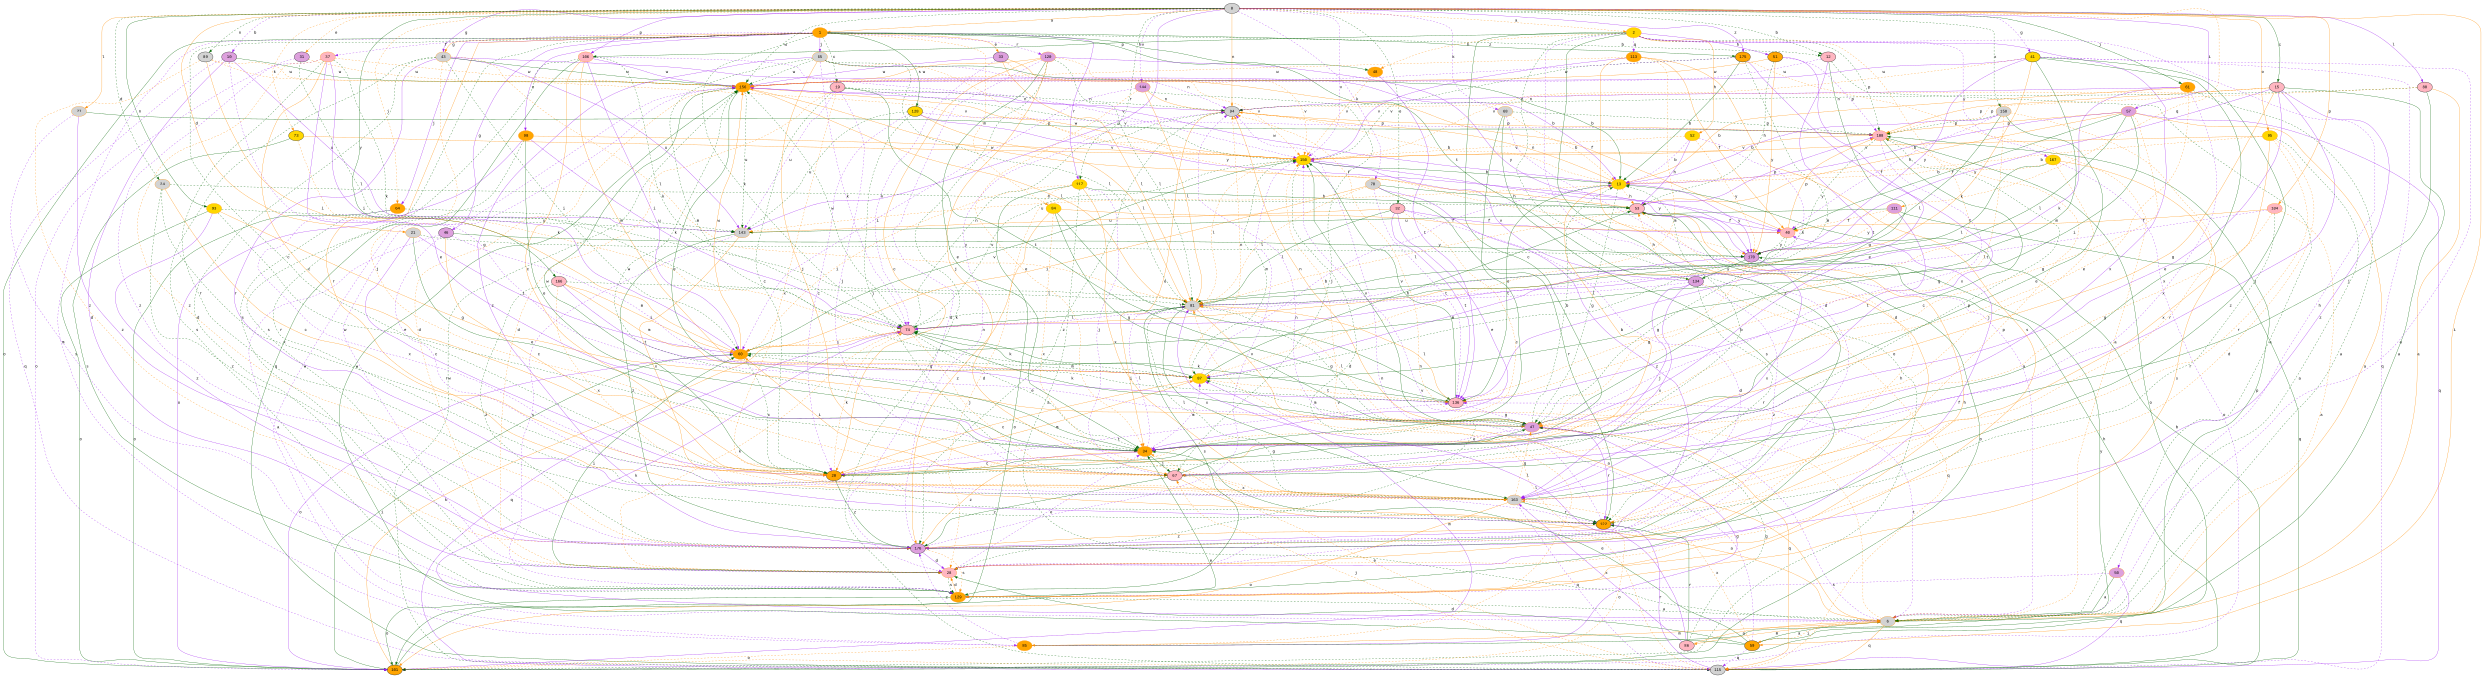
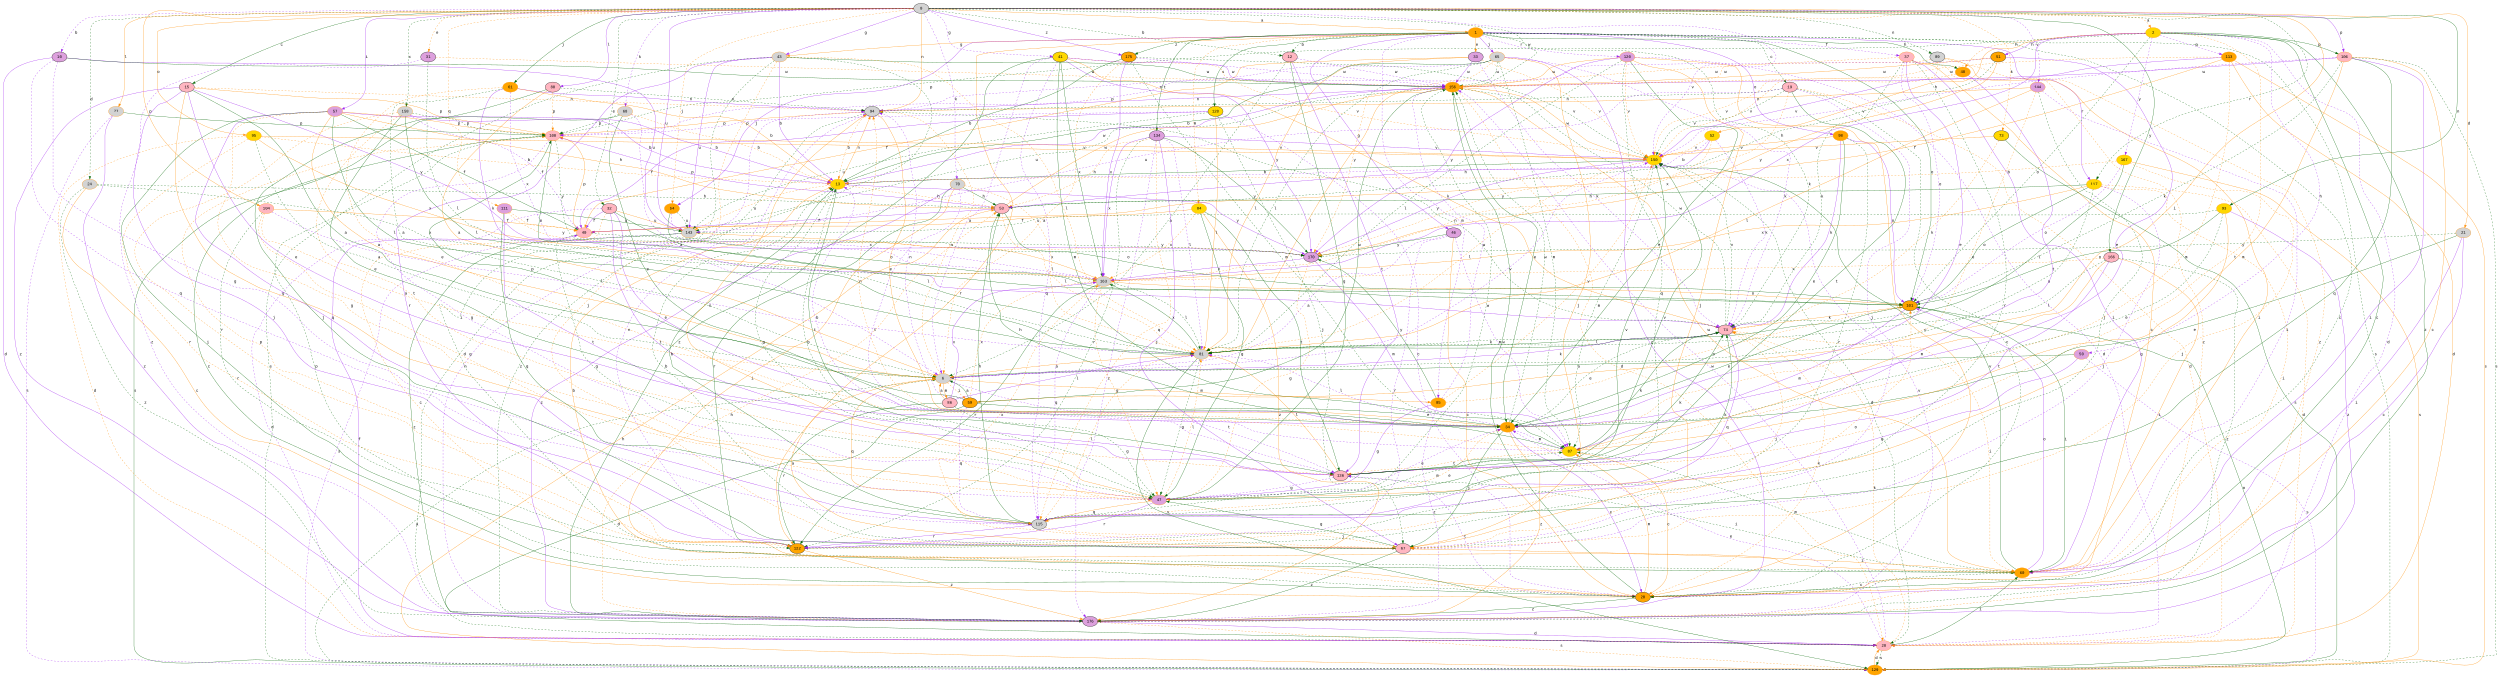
  strict digraph {
    fontname="Liberation Mono"
    node [color=darkorange fillcolor=orange fontname="Liberation Mono" style=filled]
    edge [color=darkgreen fontname="Liberation Mono" style=solid]
    0 [color=black fillcolor=lightgrey]
    1
    2 [fillcolor=gold]
    10 [color=black fillcolor=plum]
    12 [color=black fillcolor=lightpink]
    15 [color=black fillcolor=lightpink]
    21 [fillcolor=lightgrey]
    24 [fillcolor=lightgrey]
    31 [color=black fillcolor=plum]
    32 [color=black fillcolor=lightpink]
    41 [color=black fillcolor=gold]
    43 [fillcolor=lightgrey]
    57 [fillcolor=plum]
    59 [color=black]
    61
    64
    68 [fillcolor=lightgrey]
    70 [fillcolor=lightgrey]
    73 [color=black fillcolor=gold]
    77 [fillcolor=lightgrey]
    80 [color=black fillcolor=lightpink]
    89 [color=black fillcolor=lightgrey]
    93 [fillcolor=gold]
    94 [color=black fillcolor=lightgrey]
    95 [fillcolor=gold]
    104 [fillcolor=lightpink]
    106 [fillcolor=lightpink]
    111 [fillcolor=plum]
    117 [fillcolor=gold]
    143 [fillcolor=lightgrey]
    144 [fillcolor=plum]
    150 [fillcolor=gold]
    156
    158 [fillcolor=lightgrey]
    166 [color=black fillcolor=lightpink]
    175 [color=black]
    19 [color=black fillcolor=lightpink]
    20 [color=black]
    33 [color=black fillcolor=plum]
    37 [fillcolor=lightpink]
    46 [color=black fillcolor=plum]
    48
    65 [fillcolor=lightgrey]
    74 [color=black fillcolor=lightpink]
    84 [fillcolor=gold]
    85
    98
    101 [color=black]
    120 [fillcolor=plum]
    122 [color=black]
    128 [color=black fillcolor=gold]
    129
    134 [color=black fillcolor=plum]
    28 [fillcolor=lightpink]
    50 [fillcolor=plum]
    51 [color=black]
    52 [fillcolor=gold]
    108 [fillcolor=lightpink]
    113
    136 [color=black fillcolor=lightpink]
    163 [fillcolor=lightgrey]
    167 [fillcolor=gold]
    176 [color=black fillcolor=plum]
    115 [color=black fillcolor=lightgrey]
    47 [fillcolor=plum]
    6 [fillcolor=lightgrey]
    170 [color=black fillcolor=plum]
    34
    67 [color=black fillcolor=lightpink]
    60
    53 [color=black fillcolor=lightpink]
    81 [fillcolor=lightgrey]
    40 [fillcolor=lightpink]
    87 [fillcolor=gold]
    13 [fillcolor=gold]
    86 [color=black fillcolor=lightpink]
    0 -> 1 [color=darkorange label=a]
    0 -> 2 [color=darkorange label=a style=dashed]
    0 -> 10 [color=purple label=b style=dashed]
    0 -> 12 [label=b style=dashed]
    0 -> 15 [label=c]
    0 -> 21 [color=darkorange label=d]
    0 -> 24 [label=d style=dashed]
    0 -> 31 [color=darkorange label=e style=dashed]
    0 -> 32 [label=e style=dashed]
    0 -> 41 [color=purple label=g style=dashed]
    0 -> 43 [color=purple label=g]
    0 -> 57 [color=purple label=i]
    0 -> 59 [color=darkorange label=i]
    0 -> 61 [label=j]
    0 -> 64 [color=darkorange label=j style=dashed]
    0 -> 68 [color=purple label=k style=dashed]
    0 -> 70 [color=purple label=k style=dashed]
    0 -> 73 [color=darkorange label=k style=dashed]
    0 -> 77 [color=darkorange label=l]
    0 -> 80 [color=purple label=l]
    0 -> 89 [label=n style=dashed]
    0 -> 93 [label=n]
    0 -> 94 [color=darkorange label=n]
    0 -> 95 [color=darkorange label=o]
    0 -> 104 [color=darkorange label=p]
    0 -> 106 [color=purple label=p]
    0 -> 111 [color=darkorange label=q style=dashed]
    0 -> 117 [label=r style=dashed]
    0 -> 143 [color=purple label=u]
    0 -> 144 [color=purple label=v style=dashed]
    0 -> 150 [color=purple label=v style=dashed]
    0 -> 156 [label=w style=dashed]
    0 -> 158 [label=x style=dashed]
    0 -> 166 [label=y]
    0 -> 175 [color=purple label=z]
    1 -> 12 [label=b style=dashed]
    1 -> 43 [color=darkorange label=g]
    1 -> 64 [color=purple label=j]
    1 -> 117 [color=purple label=r]
    1 -> 175 [label=z]
    1 -> 19 [label=c style=dashed]
    1 -> 20 [label=c style=dashed]
    1 -> 33 [color=darkorange label=e]
    1 -> 37 [color=purple label=f style=dashed]
    1 -> 46 [color=purple label=g]
    1 -> 48 [label=h]
    1 -> 65 [color=purple label=j]
    1 -> 74 [label=k style=dashed]
    1 -> 84 [color=darkorange label=m style=dashed]
    1 -> 85 [color=purple label=m style=dashed]
    1 -> 98 [color=purple label=o]
    1 -> 101 [label=o]
    1 -> 120 [color=purple label=r style=dashed]
    1 -> 122 [color=darkorange label=r]
    1 -> 128 [label=s]
    1 -> 129 [label=s style=dashed]
    1 -> 134 [label=t]
    2 -> 106 [label=p]
    2 -> 20 [label=c]
    2 -> 48 [color=darkorange label=h style=dashed]
    2 -> 101 [label=o style=dashed]
    2 -> 28 [color=purple label=d style=dashed]
    2 -> 50 [color=purple label=h style=dashed]
    2 -> 51 [color=purple label=h]
    2 -> 52 [color=darkorange label=h]
    2 -> 108 [label=p style=dashed]
    2 -> 113 [color=purple label=q style=dashed]
    2 -> 136 [color=darkorange label=t style=dashed]
    2 -> 163 [color=purple label=x]
    2 -> 167 [color=purple label=y style=dashed]
    2 -> 176 [label=z]
    10 -> 143 [color=purple label=u]
    10 -> 156 [label=w]
    10 -> 28 [color=purple label=d]
    10 -> 115 [color=purple label=q style=dashed]
    10 -> 47 [color=purple label=g style=dashed]
    12 -> 156 [color=purple label=w style=dashed]
    12 -> 136 [color=purple label=t]
    12 -> 47 [label=g]
    12 -> 6 [label=a style=dashed]
    15 -> 94 [color=darkorange label=n style=dashed]
    15 -> 108 [color=darkorange label=p]
    15 -> 176 [color=purple label=z]
    15 -> 47 [color=darkorange label=g]
    15 -> 6 [label=a]
    15 -> 170 [color=purple label=y]
    15 -> 34 [color=purple label=e]
    15 -> 67 [color=purple label=j]
    21 -> 20 [color=purple label=c]
    21 -> 170 [label=y style=dashed]
    21 -> 34 [label=e]
    21 -> 60 [color=purple label=i]
    24 -> 20 [color=darkorange label=c]
    24 -> 163 [label=x style=dashed]
    24 -> 176 [label=z style=dashed]
    24 -> 53 [label=h style=dashed]
    31 -> 156 [color=darkorange label=w style=dashed]
    31 -> 176 [color=purple label=z style=dashed]
    31 -> 81 [label=l style=dashed]
    32 -> 143 [color=darkorange label=u]
    32 -> 20 [color=darkorange label=c style=dashed]
    32 -> 28 [color=purple label=d style=dashed]
    32 -> 136 [color=purple label=t]
    32 -> 34 [color=purple label=e]
    32 -> 81 [label=l]
    32 -> 40 [color=purple label=f]
    41 -> 150 [color=darkorange label=v style=dashed]
    41 -> 156 [color=purple label=w]
    41 -> 74 [color=darkorange label=k]
    41 -> 163 [label=x]
    41 -> 176 [label=z]
    41 -> 115 [color=purple label=q style=dashed]
    41 -> 6 [color=purple label=a style=dashed]
    41 -> 170 [color=purple label=y]
    41 -> 87 [label=m]
    43 -> 143 [color=purple label=u]
    43 -> 156 [label=w]
    43 -> 122 [color=purple label=r]
    43 -> 129 [label=s style=dashed]
    43 -> 28 [label=d style=dashed]
    43 -> 67 [color=darkorange label=j style=dashed]
    43 -> 60 [label=i style=dashed]
    43 -> 81 [color=darkorange label=l style=dashed]
    43 -> 13 [color=purple label=b]
    57 -> 108 [color=darkorange label=p]
    57 -> 115 [color=purple label=q]
    57 -> 47 [color=darkorange label=g style=dashed]
    57 -> 6 [color=darkorange label=a]
    57 -> 60 [label=i]
    57 -> 53 [color=darkorange label=h]
    57 -> 81 [label=l]
    57 -> 40 [label=f]
    57 -> 13 [color=purple label=b]
    59 -> 94 [color=purple label=n style=dashed]
    59 -> 156 [label=w]
    59 -> 28 [label=d]
    59 -> 108 [label=p]
    59 -> 163 [color=darkorange label=x style=dashed]
    59 -> 115 [color=purple label=q style=dashed]
    59 -> 6 [label=a]
    59 -> 34 [label=e]
    61 -> 94 [color=purple label=n]
    61 -> 74 [color=purple label=k]
    61 -> 163 [color=purple label=x style=dashed]
    61 -> 6 [label=a style=dashed]
    61 -> 34 [color=darkorange label=e style=dashed]
    61 -> 13 [color=darkorange label=b]
    64 -> 143 [label=u style=dashed]
    64 -> 101 [label=o]
    64 -> 163 [color=purple label=x style=dashed]
    68 -> 129 [label=s]
    68 -> 108 [label=p style=dashed]
    68 -> 6 [color=purple label=a style=dashed]
    68 -> 34 [label=e]
    68 -> 13 [color=darkorange label=b style=dashed]
    70 -> 122 [label=r]
    70 -> 136 [color=purple label=t style=dashed]
    70 -> 176 [color=purple label=z]
    70 -> 60 [color=darkorange label=i]
    70 -> 53 [label=h]
    70 -> 81 [color=darkorange label=l style=dashed]
    73 -> 150 [color=darkorange label=v]
    73 -> 74 [color=darkorange label=k style=dashed]
    73 -> 129 [label=s]
    77 -> 129 [color=purple label=s style=dashed]
    77 -> 108 [label=p]
    77 -> 176 [color=purple label=z]
    80 -> 94 [label=n style=dashed]
    80 -> 108 [color=darkorange label=p style=dashed]
    80 -> 6 [color=darkorange label=a]
    80 -> 67 [label=j]
    89 -> 150 [color=darkorange label=v style=dashed]
    89 -> 156 [color=darkorange label=w style=dashed]
    89 -> 176 [color=darkorange label=z style=dashed]
    89 -> 60 [color=darkorange label=i]
    93 -> 143 [label=u style=dashed]
    93 -> 101 [label=o]
    93 -> 176 [color=purple label=z]
    93 -> 47 [color=darkorange label=g]
    93 -> 34 [label=e style=dashed]
    94 -> 108 [color=darkorange label=p]
    94 -> 176 [label=z style=dashed]
    94 -> 34 [color=darkorange label=e]
    94 -> 13 [color=darkorange label=b style=dashed]
    95 -> 150 [color=darkorange label=v]
    95 -> 122 [color=darkorange label=r style=dashed]
    95 -> 28 [color=darkorange label=d style=dashed]
    95 -> 163 [color=darkorange label=x]
    95 -> 6 [label=a style=dashed]
    95 -> 13 [color=darkorange label=b style=dashed]
    104 -> 122 [label=r style=dashed]
    104 -> 47 [color=darkorange label=g style=dashed]
    104 -> 6 [color=darkorange label=a style=dashed]
    104 -> 81 [color=purple label=l style=dashed]
    104 -> 40 [color=darkorange label=f]
    106 -> 150 [color=purple label=v style=dashed]
    106 -> 156 [color=purple label=w]
    106 -> 20 [color=darkorange label=c]
    106 -> 74 [label=k style=dashed]
    106 -> 129 [label=s style=dashed]
    106 -> 115 [label=q]
    106 -> 60 [color=purple label=i]
    106 -> 87 [color=darkorange label=m]
    111 -> 143 [label=u]
    111 -> 136 [color=purple label=t]
    111 -> 115 [label=q]
    111 -> 170 [color=darkorange label=y style=dashed]
    111 -> 40 [color=darkorange label=f style=dashed]
    117 -> 101 [label=o]
    117 -> 28 [color=darkorange label=d style=dashed]
    117 -> 163 [color=darkorange label=x]
    117 -> 6 [label=a style=dashed]
    117 -> 67 [color=purple label=j style=dashed]
    117 -> 60 [color=darkorange label=i style=dashed]
    117 -> 53 [label=h]
    143 -> 129 [color=purple label=s style=dashed]
    143 -> 163 [color=darkorange label=x]
    143 -> 176 [label=z]
    144 -> 94 [color=darkorange label=n]
    144 -> 34 [color=darkorange label=e style=dashed]
    144 -> 67 [label=j style=dashed]
    144 -> 60 [color=purple label=i style=dashed]
    144 -> 81 [color=darkorange label=l]
    150 -> 156 [color=darkorange label=w]
    150 -> 28 [label=d style=dashed]
    150 -> 170 [color=purple label=y]
    150 -> 81 [color=darkorange label=l style=dashed]
    150 -> 87 [label=m style=dashed]
    150 -> 13 [label=b]
    156 -> 94 [color=purple label=n]
    156 -> 143 [label=u style=dashed]
    156 -> 28 [color=darkorange label=d style=dashed]
    156 -> 34 [label=e]
    156 -> 81 [color=darkorange label=l]
    158 -> 122 [color=darkorange label=r style=dashed]
    158 -> 108 [label=p style=dashed]
    158 -> 136 [color=darkorange label=t style=dashed]
    158 -> 34 [label=e]
    158 -> 81 [label=l]
    158 -> 40 [color=purple label=f style=dashed]
    158 -> 13 [color=purple label=b]
    166 -> 136 [color=purple label=t]
    166 -> 163 [color=darkorange label=x style=dashed]
    166 -> 176 [label=z style=dashed]
    166 -> 60 [color=darkorange label=i]
    166 -> 81 [label=l style=dashed]
    166 -> 87 [color=darkorange label=m]
    175 -> 150 [label=v style=dashed]
    175 -> 156 [color=purple label=w style=dashed]
    175 -> 163 [color=purple label=x]
    175 -> 6 [color=darkorange label=a style=dashed]
    175 -> 87 [label=m style=dashed]
    175 -> 13 [label=b]
    19 -> 94 [label=n style=dashed]
    19 -> 143 [color=purple label=u style=dashed]
    19 -> 150 [label=v style=dashed]
    19 -> 20 [label=c style=dashed]
    19 -> 28 [color=darkorange label=d style=dashed]
    19 -> 136 [label=t]
    19 -> 163 [color=darkorange label=x style=dashed]
    19 -> 67 [color=purple label=j style=dashed]
    20 -> 156 [label=w]
    20 -> 74 [color=darkorange label=k style=dashed]
    20 -> 108 [label=p style=dashed]
    20 -> 136 [color=purple label=t style=dashed]
    20 -> 176 [label=z]
    20 -> 87 [color=darkorange label=m]
    20 -> 13 [color=darkorange label=b]
    33 -> 150 [color=darkorange label=v style=dashed]
    33 -> 156 [color=purple label=w]
    33 -> 74 [color=purple label=k style=dashed]
    33 -> 81 [color=darkorange label=l]
    33 -> 40 [color=darkorange label=f]
    37 -> 156 [color=darkorange label=w style=dashed]
    37 -> 20 [color=darkorange label=c]
    37 -> 74 [label=k style=dashed]
    37 -> 101 [color=purple label=o style=dashed]
    37 -> 122 [label=r style=dashed]
    37 -> 176 [color=darkorange label=z style=dashed]
    37 -> 34 [color=purple label=e]
    37 -> 60 [color=purple label=i]
    46 -> 20 [color=darkorange label=c]
    46 -> 122 [color=purple label=r style=dashed]
    46 -> 6 [color=purple label=a style=dashed]
    46 -> 170 [label=y]
    46 -> 87 [color=purple label=m style=dashed]
    48 -> 150 [color=darkorange label=v style=dashed]
    48 -> 136 [color=purple label=t]
    65 -> 94 [color=purple label=n style=dashed]
    65 -> 156 [label=w style=dashed]
    65 -> 74 [color=purple label=k style=dashed]
    65 -> 176 [color=purple label=z]
    65 -> 170 [color=darkorange label=y style=dashed]
    65 -> 67 [color=darkorange label=j]
    65 -> 81 [label=l style=dashed]
    65 -> 87 [label=m style=dashed]
    65 -> 13 [label=b]
    74 -> 94 [label=n style=dashed]
    74 -> 150 [label=v style=dashed]
    74 -> 156 [label=w style=dashed]
    74 -> 115 [color=purple label=q]
    74 -> 34 [label=e style=dashed]
    74 -> 67 [color=darkorange label=j style=dashed]
    74 -> 60 [color=darkorange label=i style=dashed]
    74 -> 81 [label=l]
    84 -> 136 [label=t]
    84 -> 163 [color=darkorange label=x style=dashed]
    84 -> 176 [color=darkorange label=z]
    84 -> 47 [label=g]
    84 -> 40 [color=darkorange label=f]
    85 -> 150 [color=darkorange label=v style=dashed]
    85 -> 156 [color=purple label=w style=dashed]
    85 -> 101 [color=darkorange label=o style=dashed]
    85 -> 176 [color=purple label=z style=dashed]
    85 -> 47 [color=purple label=g]
    85 -> 170 [label=y]
    98 -> 150 [color=darkorange label=v]
    98 -> 74 [color=purple label=k]
    98 -> 101 [color=purple label=o]
    98 -> 122 [label=r style=dashed]
    98 -> 34 [label=e]
    101 -> 74 [color=darkorange label=k]
    101 -> 34 [label=e]
    101 -> 60 [label=i]
    101 -> 87 [color=purple label=m]
    120 -> 150 [color=darkorange label=v style=dashed]
    120 -> 156 [color=darkorange label=w]
    120 -> 20 [color=darkorange label=c]
    120 -> 28 [color=purple label=d style=dashed]
    120 -> 115 [label=q style=dashed]
    120 -> 170 [color=purple label=y]
    120 -> 34 [label=e]
    120 -> 67 [color=darkorange label=j]
    120 -> 81 [label=l style=dashed]
    122 -> 94 [color=purple label=n style=dashed]
    122 -> 101 [color=darkorange label=o style=dashed]
    122 -> 108 [color=darkorange label=p style=dashed]
    122 -> 176 [color=darkorange label=z]
    128 -> 143 [label=u style=dashed]
    128 -> 20 [color=purple label=c style=dashed]
    128 -> 108 [color=purple label=p style=dashed]
    128 -> 67 [label=j style=dashed]
    128 -> 81 [color=darkorange label=l]
    128 -> 40 [color=purple label=f]
    129 -> 101 [label=o]
    129 -> 28 [color=darkorange label=d]
    129 -> 6 [label=a style=dashed]
    129 -> 53 [color=darkorange label=h]
    134 -> 150 [color=purple label=v]
    134 -> 122 [label=r style=dashed]
    134 -> 163 [color=purple label=x]
    134 -> 176 [color=purple label=z style=dashed]
    134 -> 115 [color=darkorange label=q style=dashed]
-   170 -> 134 [label=y]
+   134 -> 170 [label=y]
    134 -> 67 [color=purple label=j]
    134 -> 53 [color=darkorange label=h style=dashed]
    134 -> 81 [color=purple label=l style=dashed]
    28 -> 156 [color=purple label=w style=dashed]
    28 -> 74 [color=darkorange label=k style=dashed]
    28 -> 129 [label=s style=dashed]
    28 -> 34 [color=purple label=e style=dashed]
    28 -> 60 [label=i]
    28 -> 40 [color=purple label=f]
    50 -> 129 [color=purple label=s style=dashed]
    50 -> 115 [color=purple label=q]
    50 -> 6 [label=a]
    51 -> 156 [color=darkorange label=w]
    51 -> 108 [color=purple label=p style=dashed]
    51 -> 170 [color=darkorange label=y]
    51 -> 34 [color=purple label=e]
    51 -> 53 [label=h style=dashed]
    52 -> 150 [color=darkorange label=v style=dashed]
    52 -> 74 [color=purple label=k style=dashed]
    52 -> 170 [color=darkorange label=y style=dashed]
    52 -> 53 [color=purple label=h]
    52 -> 13 [color=purple label=b style=dashed]
    108 -> 150 [color=darkorange label=v]
    108 -> 20 [label=c]
    108 -> 101 [label=o]
    108 -> 47 [color=purple label=g style=dashed]
    108 -> 170 [label=y style=dashed]
    113 -> 150 [color=purple label=v]
    113 -> 156 [color=darkorange label=w style=dashed]
    113 -> 129 [color=darkorange label=s]
    113 -> 28 [color=darkorange label=d]
    113 -> 40 [color=darkorange label=f]
    113 -> 87 [color=darkorange label=m style=dashed]
    136 -> 150 [label=v]
    136 -> 74 [label=k]
    136 -> 47 [color=purple label=g style=dashed]
    136 -> 60 [label=i style=dashed]
    136 -> 81 [color=darkorange label=l]
    163 -> 101 [color=darkorange label=o]
    163 -> 122 [label=r]
    163 -> 115 [color=purple label=q style=dashed]
    163 -> 47 [color=darkorange label=g style=dashed]
    163 -> 81 [label=l style=dashed]
    167 -> 101 [color=purple label=o style=dashed]
    167 -> 129 [color=darkorange label=s]
    167 -> 67 [color=darkorange label=j style=dashed]
    167 -> 81 [label=l]
    167 -> 13 [color=darkorange label=b style=dashed]
    176 -> 94 [color=purple label=n style=dashed]
    176 -> 150 [color=purple label=v style=dashed]
    176 -> 129 [color=darkorange label=s style=dashed]
    176 -> 28 [color=purple label=d]
    176 -> 53 [color=darkorange label=h style=dashed]
    115 -> 156 [label=w style=dashed]
    115 -> 122 [color=purple label=r]
    115 -> 34 [color=darkorange label=e style=dashed]
    115 -> 67 [color=darkorange label=j style=dashed]
    115 -> 53 [label=h]
    115 -> 81 [color=darkorange label=l style=dashed]
    115 -> 13 [label=b]
    47 -> 94 [color=darkorange label=n]
    47 -> 150 [label=v]
    47 -> 74 [label=k]
    47 -> 122 [color=purple label=r]
    47 -> 115 [color=darkorange label=q]
    47 -> 34 [color=purple label=e style=dashed]
    47 -> 81 [color=darkorange label=l style=dashed]
    47 -> 87 [label=m style=dashed]
    47 -> 13 [label=b style=dashed]
    6 -> 59 [color=darkorange label=i style=dashed]
    6 -> 94 [color=darkorange label=n style=dashed]
    6 -> 150 [color=purple label=v style=dashed]
    6 -> 74 [color=purple label=k]
    6 -> 85 [color=darkorange label=m]
    6 -> 136 [color=purple label=t style=dashed]
    6 -> 115 [color=darkorange label=q]
    6 -> 86 [color=darkorange label=m]
    170 -> 163 [color=purple label=x]
    170 -> 47 [color=darkorange label=g style=dashed]
    170 -> 87 [color=purple label=m]
    34 -> 156 [label=w style=dashed]
    34 -> 20 [color=purple label=c]
    34 -> 176 [color=darkorange label=z]
    34 -> 67 [label=j]
    34 -> 81 [color=purple label=l style=dashed]
    34 -> 87 [color=purple label=m style=dashed]
    67 -> 163 [color=darkorange label=x style=dashed]
    67 -> 176 [label=z]
    67 -> 47 [label=g]
    67 -> 6 [color=darkorange label=a]
    67 -> 60 [color=darkorange label=i]
    67 -> 13 [label=b style=dashed]
    60 -> 150 [label=v]
    60 -> 156 [color=darkorange label=w]
    60 -> 20 [label=c style=dashed]
    60 -> 101 [color=purple label=o]
    60 -> 87 [label=m style=dashed]
    53 -> 156 [color=darkorange label=w]
    53 -> 101 [label=o]
    53 -> 108 [color=purple label=p]
    53 -> 81 [color=darkorange label=l style=dashed]
    53 -> 40 [color=purple label=f]
    81 -> 74 [label=k style=dashed]
    81 -> 129 [label=s]
    81 -> 163 [label=x]
    81 -> 47 [label=g style=dashed]
    81 -> 6 [color=darkorange label=a]
    40 -> 108 [color=darkorange label=p]
    40 -> 47 [label=g style=dashed]
    40 -> 170 [label=y style=dashed]
    87 -> 94 [color=darkorange label=n style=dashed]
    87 -> 20 [color=darkorange label=c]
    87 -> 74 [label=k]
    87 -> 136 [color=darkorange label=t style=dashed]
    87 -> 53 [label=h]
    87 -> 13 [color=purple label=b style=dashed]
    13 -> 94 [color=darkorange label=n]
    13 -> 143 [color=darkorange label=u style=dashed]
    13 -> 156 [color=purple label=w]
    13 -> 136 [label=t]
    13 -> 47 [label=g style=dashed]
    13 -> 170 [color=purple label=y]
    13 -> 53 [color=darkorange label=h style=dashed]
    86 -> 122 [label=r]
    86 -> 163 [color=purple label=x]
    86 -> 47 [label=g style=dashed]
    86 -> 6 [color=darkorange label=a]
    86 -> 81 [color=purple label=l]
  }
